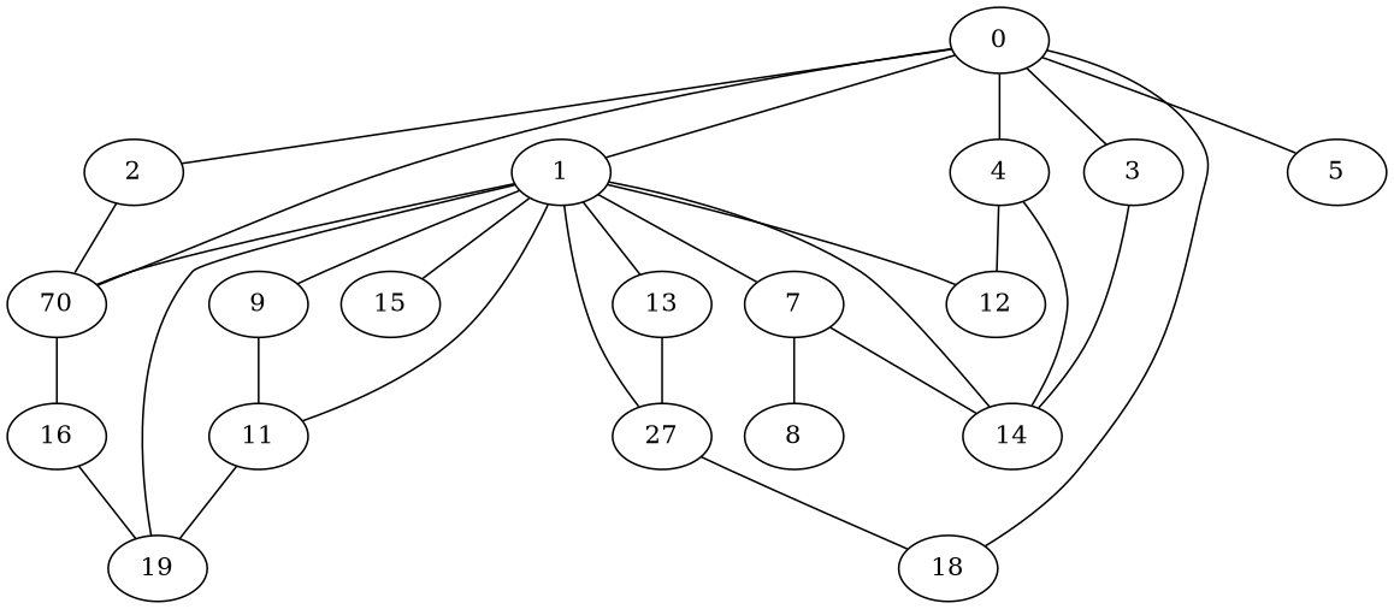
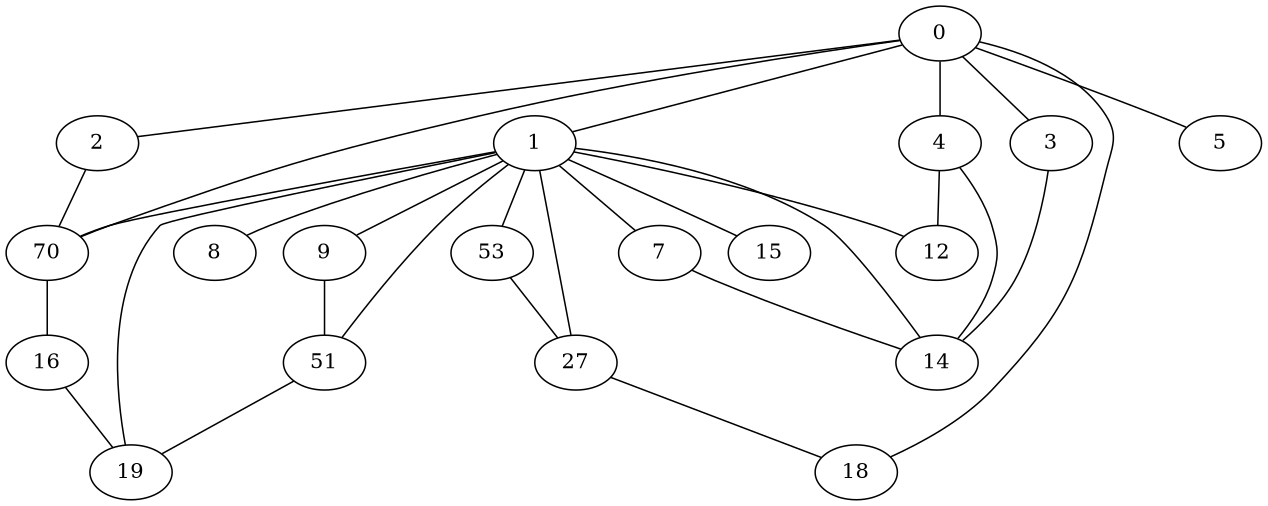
  graph {
    0
    1
    2
    3
    4
    5
    18
    n8 [label=70]
    7
    8
    9
-   11
+   11 [label=51]
    12
-   13
+   13 [label=53]
    14
    15
    n17 [label=27]
    19
    16
    0 -- 1
    0 -- 2
    0 -- 3
    0 -- 4
    0 -- 5
    0 -- 18
    0 -- n8
    1 -- n8
    1 -- 7
-   7 -- 8
+   1 -- 8
    1 -- 9
    1 -- 11
    1 -- 12
    1 -- 13
    1 -- 14
    1 -- 15
    1 -- n17
    1 -- 19
    2 -- n8
    3 -- 14
    4 -- 12
    4 -- 14
    n8 -- 16
    7 -- 14
    9 -- 11
    11 -- 19
    13 -- n17
    n17 -- 18
    16 -- 19
  }
